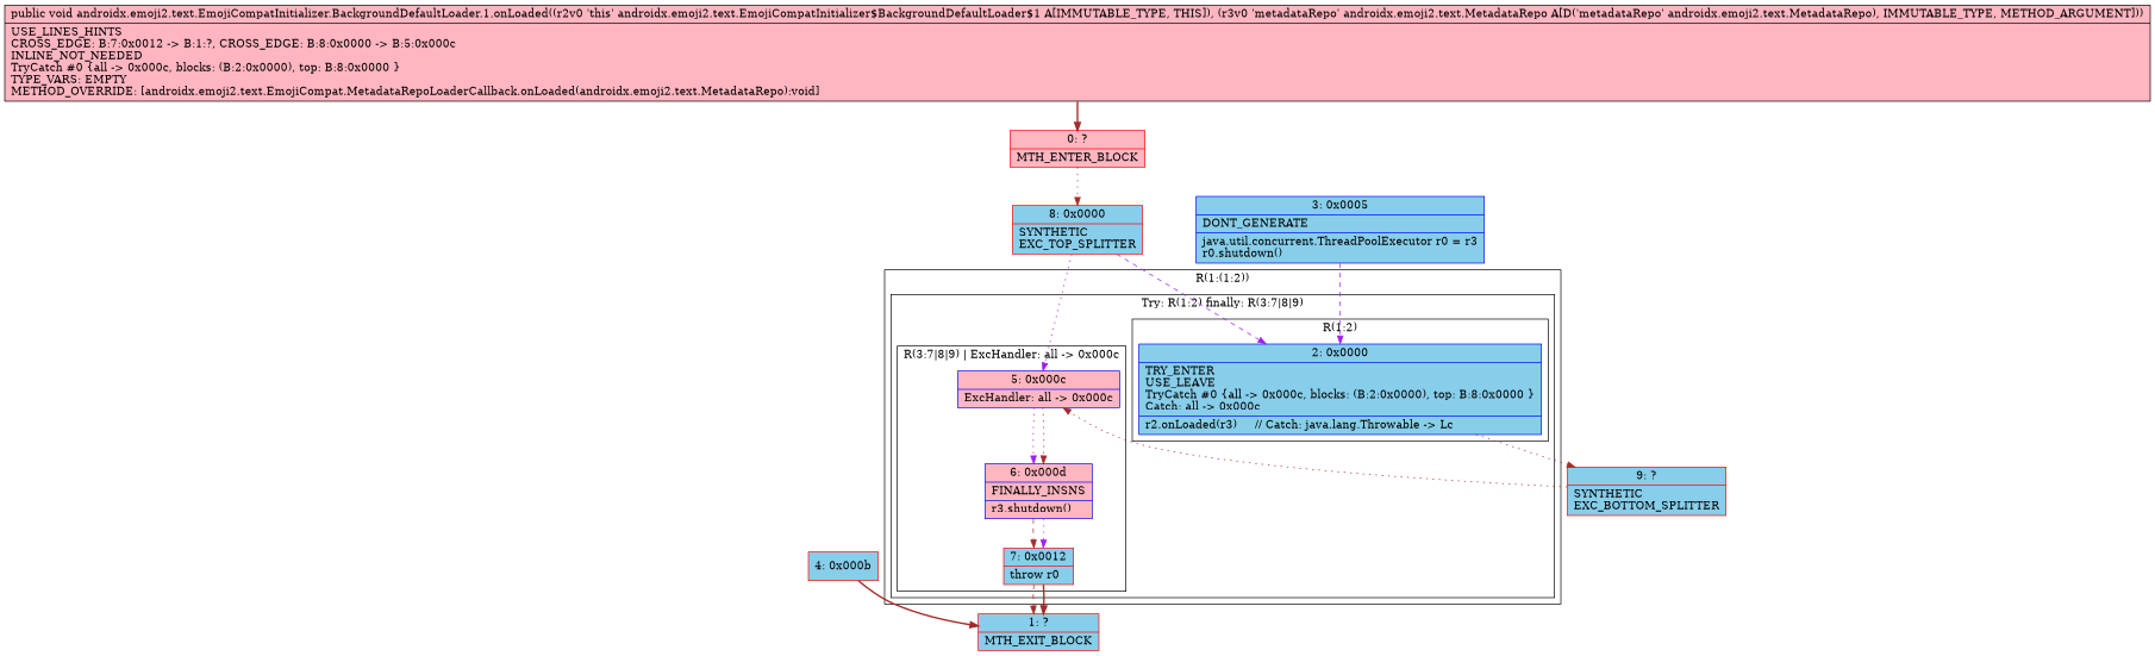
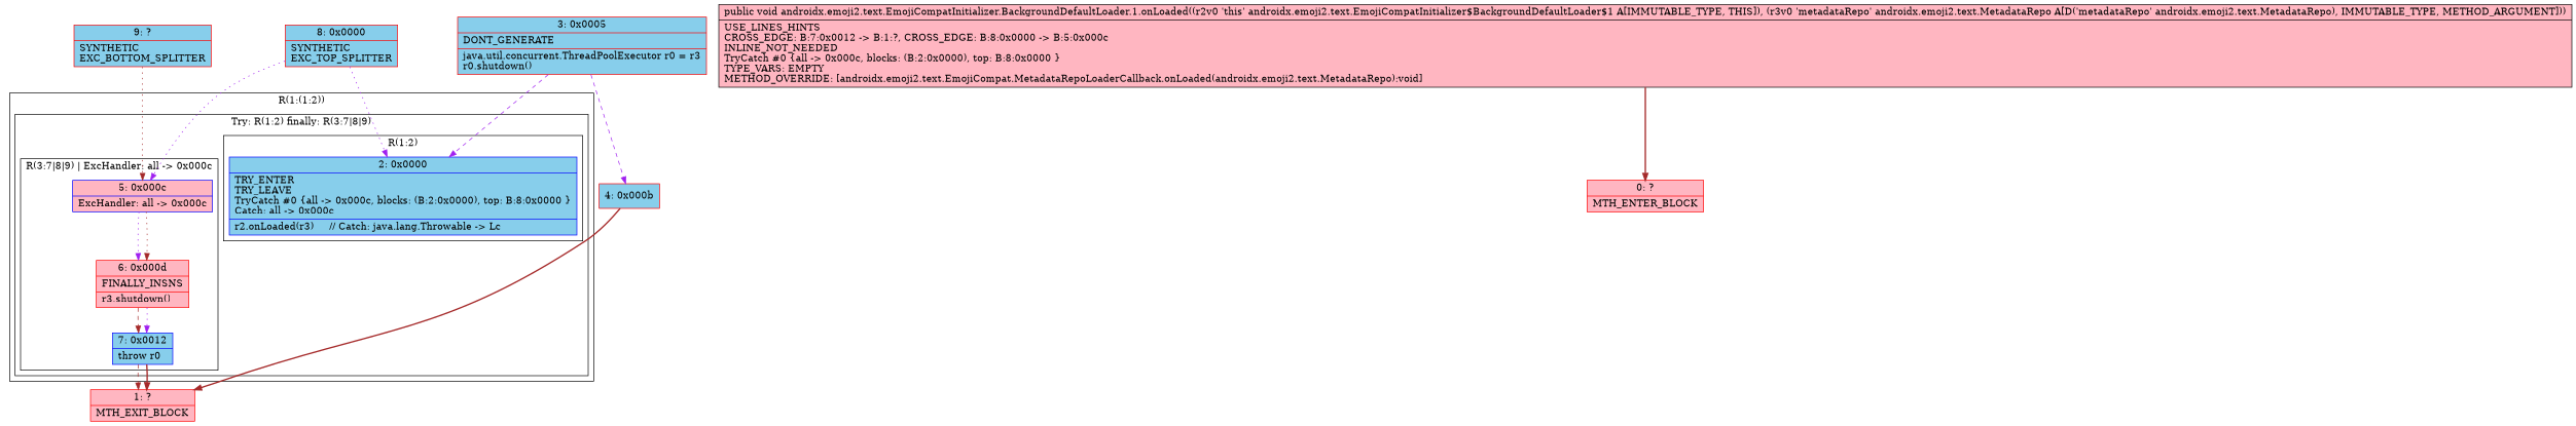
  digraph {
    node [color=red fillcolor=skyblue shape=record style=filled]
    edge [color=brown style=dotted]
-   n1 [color=blue label="{2\:\ 0x0000|TRY_ENTER\lUSE_LEAVE\lTryCatch #0 \{all \-\> 0x000c, blocks: (B:2:0x0000), top: B:8:0x0000 \}\lCatch: all \-\> 0x000c\l|r2.onLoaded(r3)     \/\/ Catch: java.lang.Throwable \-\> Lc\l}"]
+   n1 [color=blue label="{2\:\ 0x0000|TRY_ENTER\lTRY_LEAVE\lTryCatch #0 \{all \-\> 0x000c, blocks: (B:2:0x0000), top: B:8:0x0000 \}\lCatch: all \-\> 0x000c\l|r2.onLoaded(r3)     \/\/ Catch: java.lang.Throwable \-\> Lc\l}"]
    n2 [color=blue fillcolor=lightpink label="{5\:\ 0x000c|ExcHandler: all \-\> 0x000c\l}"]
-   n3 [color=blue fillcolor=lightpink label="{6\:\ 0x000d|FINALLY_INSNS\l|r3.shutdown()\l}"]
-   n4 [label="{7\:\ 0x0012|throw r0\l}"]
+   n3 [fillcolor=lightpink label="{6\:\ 0x000d|FINALLY_INSNS\l|r3.shutdown()\l}"]
+   n4 [color=blue label="{7\:\ 0x0012|throw r0\l}"]
    n5 [label="{9\:\ ?|SYNTHETIC\lEXC_BOTTOM_SPLITTER\l}"]
-   n6 [label="{1\:\ ?|MTH_EXIT_BLOCK\l}"]
-   n7 [color=blue label="{3\:\ 0x0005|DONT_GENERATE\l|java.util.concurrent.ThreadPoolExecutor r0 = r3\lr0.shutdown()\l}"]
+   n6 [fillcolor=lightpink label="{1\:\ ?|MTH_EXIT_BLOCK\l}"]
+   n7 [label="{3\:\ 0x0005|DONT_GENERATE\l|java.util.concurrent.ThreadPoolExecutor r0 = r3\lr0.shutdown()\l}"]
    n8 [label="{4\:\ 0x000b}"]
    n9 [fillcolor=lightpink label="{0\:\ ?|MTH_ENTER_BLOCK\l}"]
    n10 [label="{8\:\ 0x0000|SYNTHETIC\lEXC_TOP_SPLITTER\l}"]
    n11 [fillcolor=lightpink label="{public void androidx.emoji2.text.EmojiCompatInitializer.BackgroundDefaultLoader.1.onLoaded((r2v0 'this' androidx.emoji2.text.EmojiCompatInitializer$BackgroundDefaultLoader$1 A[IMMUTABLE_TYPE, THIS]), (r3v0 'metadataRepo' androidx.emoji2.text.MetadataRepo A[D('metadataRepo' androidx.emoji2.text.MetadataRepo), IMMUTABLE_TYPE, METHOD_ARGUMENT]))  | USE_LINES_HINTS\lCROSS_EDGE: B:7:0x0012 \-\> B:1:?, CROSS_EDGE: B:8:0x0000 \-\> B:5:0x000c\lINLINE_NOT_NEEDED\lTryCatch #0 \{all \-\> 0x000c, blocks: (B:2:0x0000), top: B:8:0x0000 \}\lTYPE_VARS: EMPTY\lMETHOD_OVERRIDE: [androidx.emoji2.text.EmojiCompat.MetadataRepoLoaderCallback.onLoaded(androidx.emoji2.text.MetadataRepo):void]\l}" color=""]
    subgraph cluster_1 {
      label="R(1:(1:2))"
      subgraph cluster_2 {
        label="Try: R(1:2) finally: R(3:7|8|9)"
        subgraph cluster_3 {
          label="R(1:2)"
          n1
        }
        subgraph cluster_4 {
          label="R(3:7|8|9) | ExcHandler: all \-\> 0x000c\l"
          n2
          n3
          n4
        }
      }
    }
    subgraph cluster_5 {
      label="R(3:7|8|9) | ExcHandler: all \-\> 0x000c\l"
    }
-   n1 -> n5
    n2 -> n3 [color=purple]
    n2 -> n3
    n3 -> n4 [style=dashed]
    n3 -> n4 [color=purple]
    n4 -> n6 [style=dashed]
    n4 -> n6 [style=bold]
    n5 -> n2
    n7 -> n1 [color=purple style=dashed]
+   n7 -> n8 [color=purple style=dashed]
    n8 -> n6 [style=bold]
-   n9 -> n10
-   n10 -> n1 [color=purple style=dashed]
+   n10 -> n1 [color=purple]
    n10 -> n2 [color=purple]
    n11 -> n9 [style=bold]
  }
